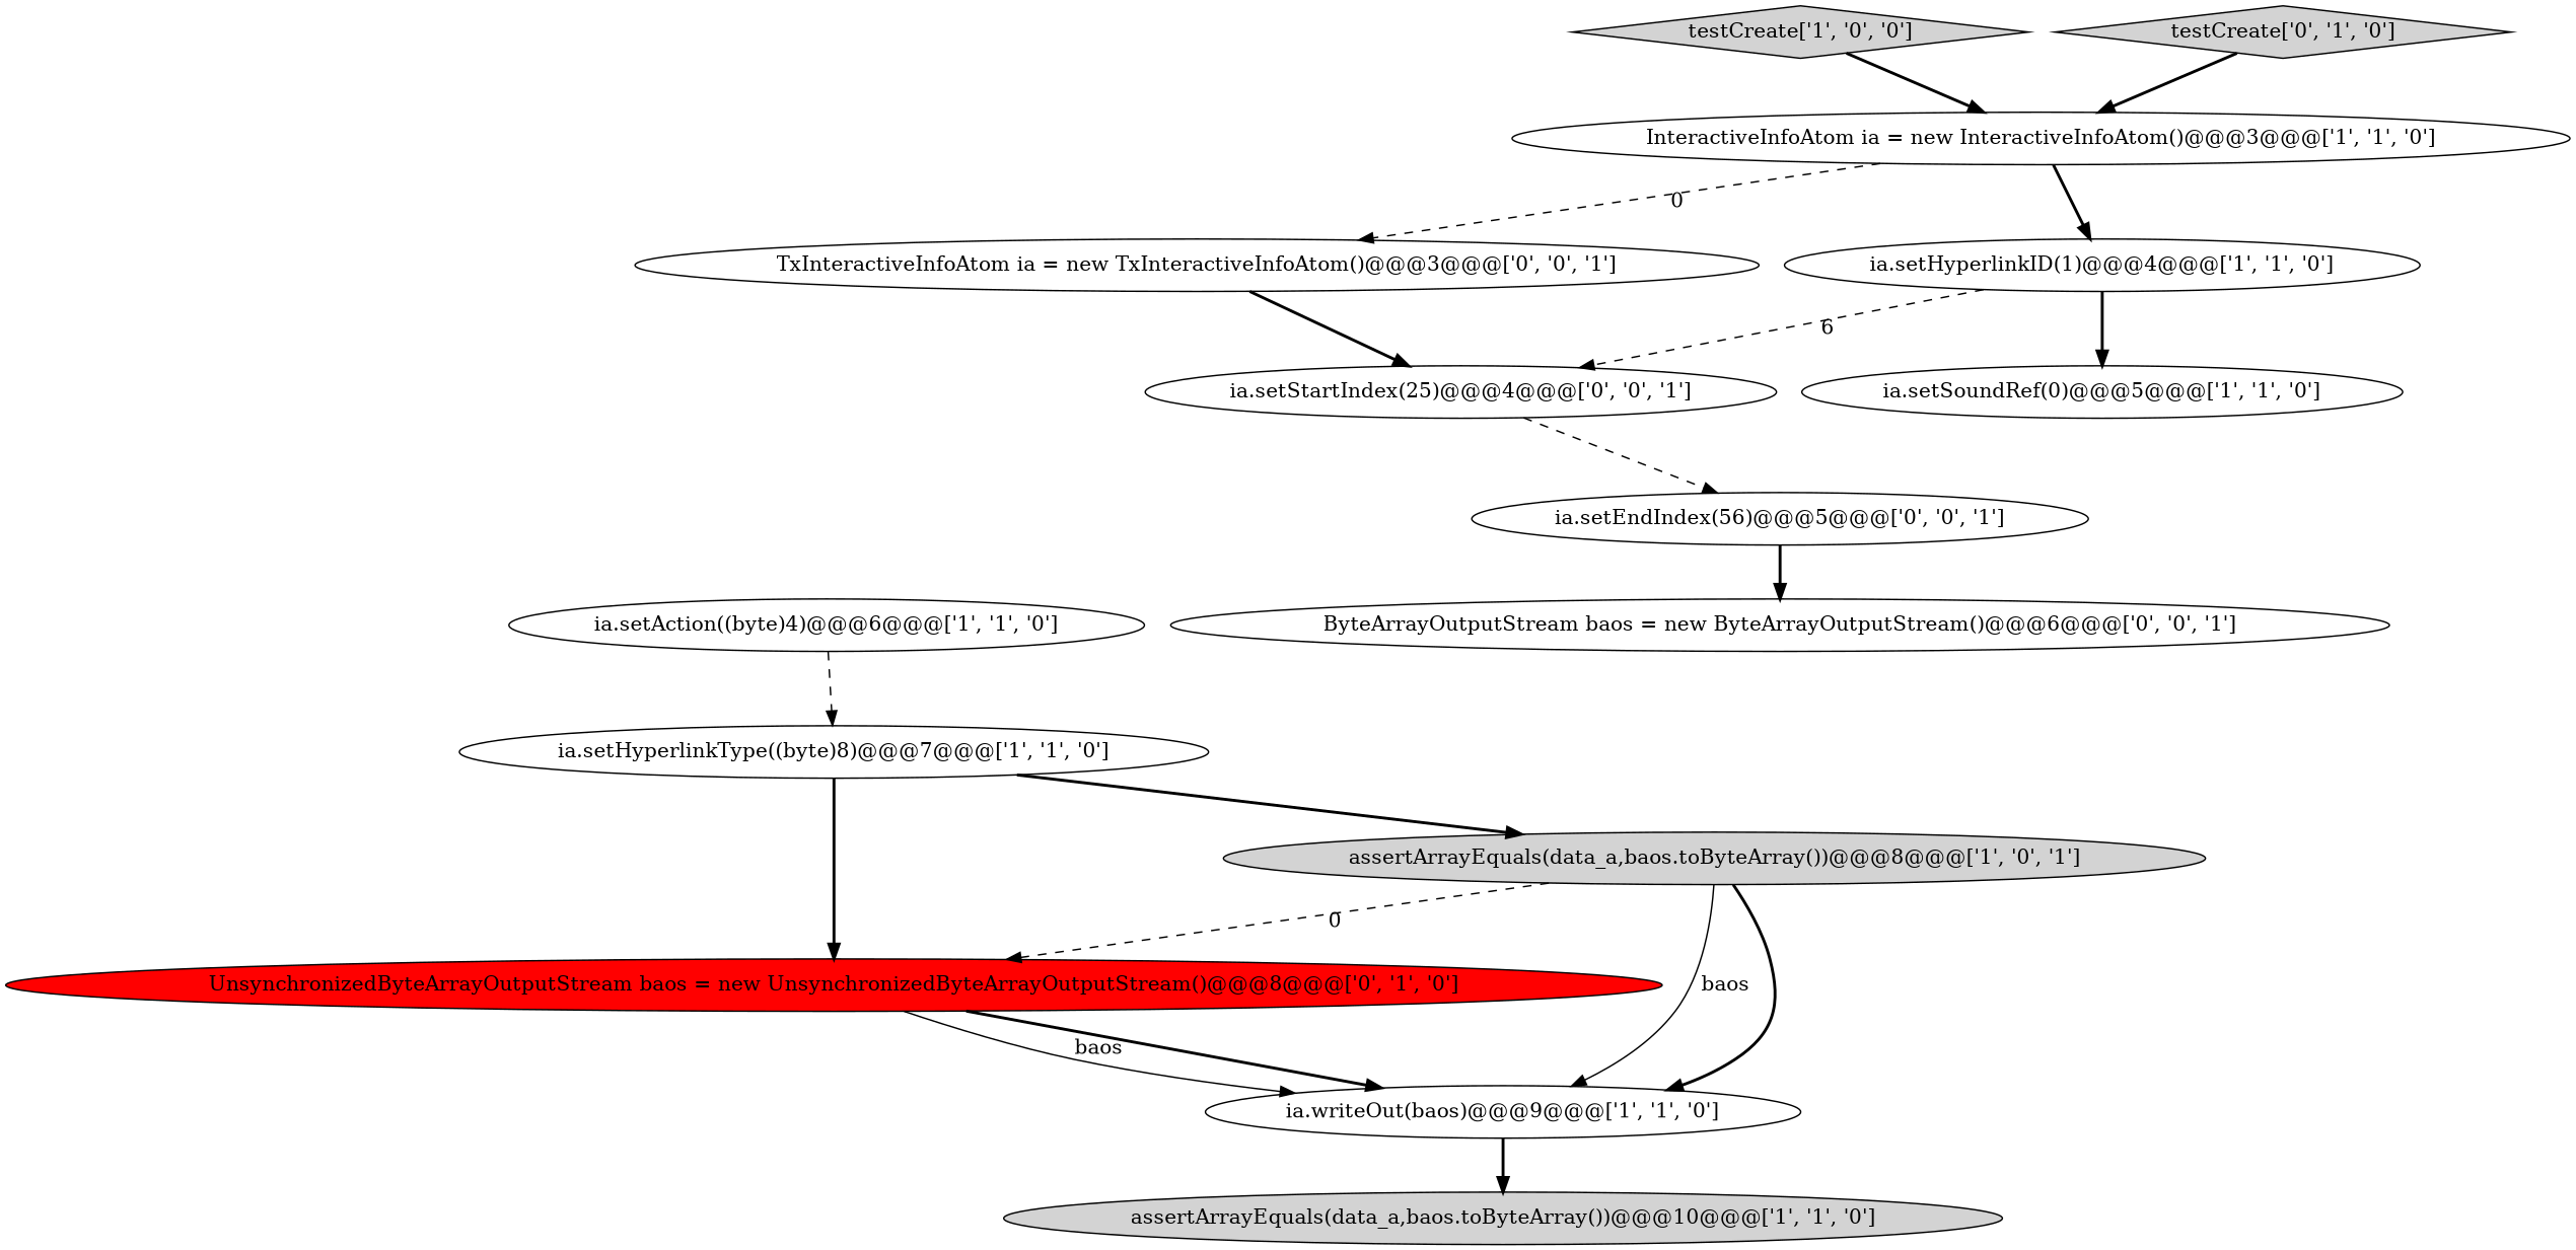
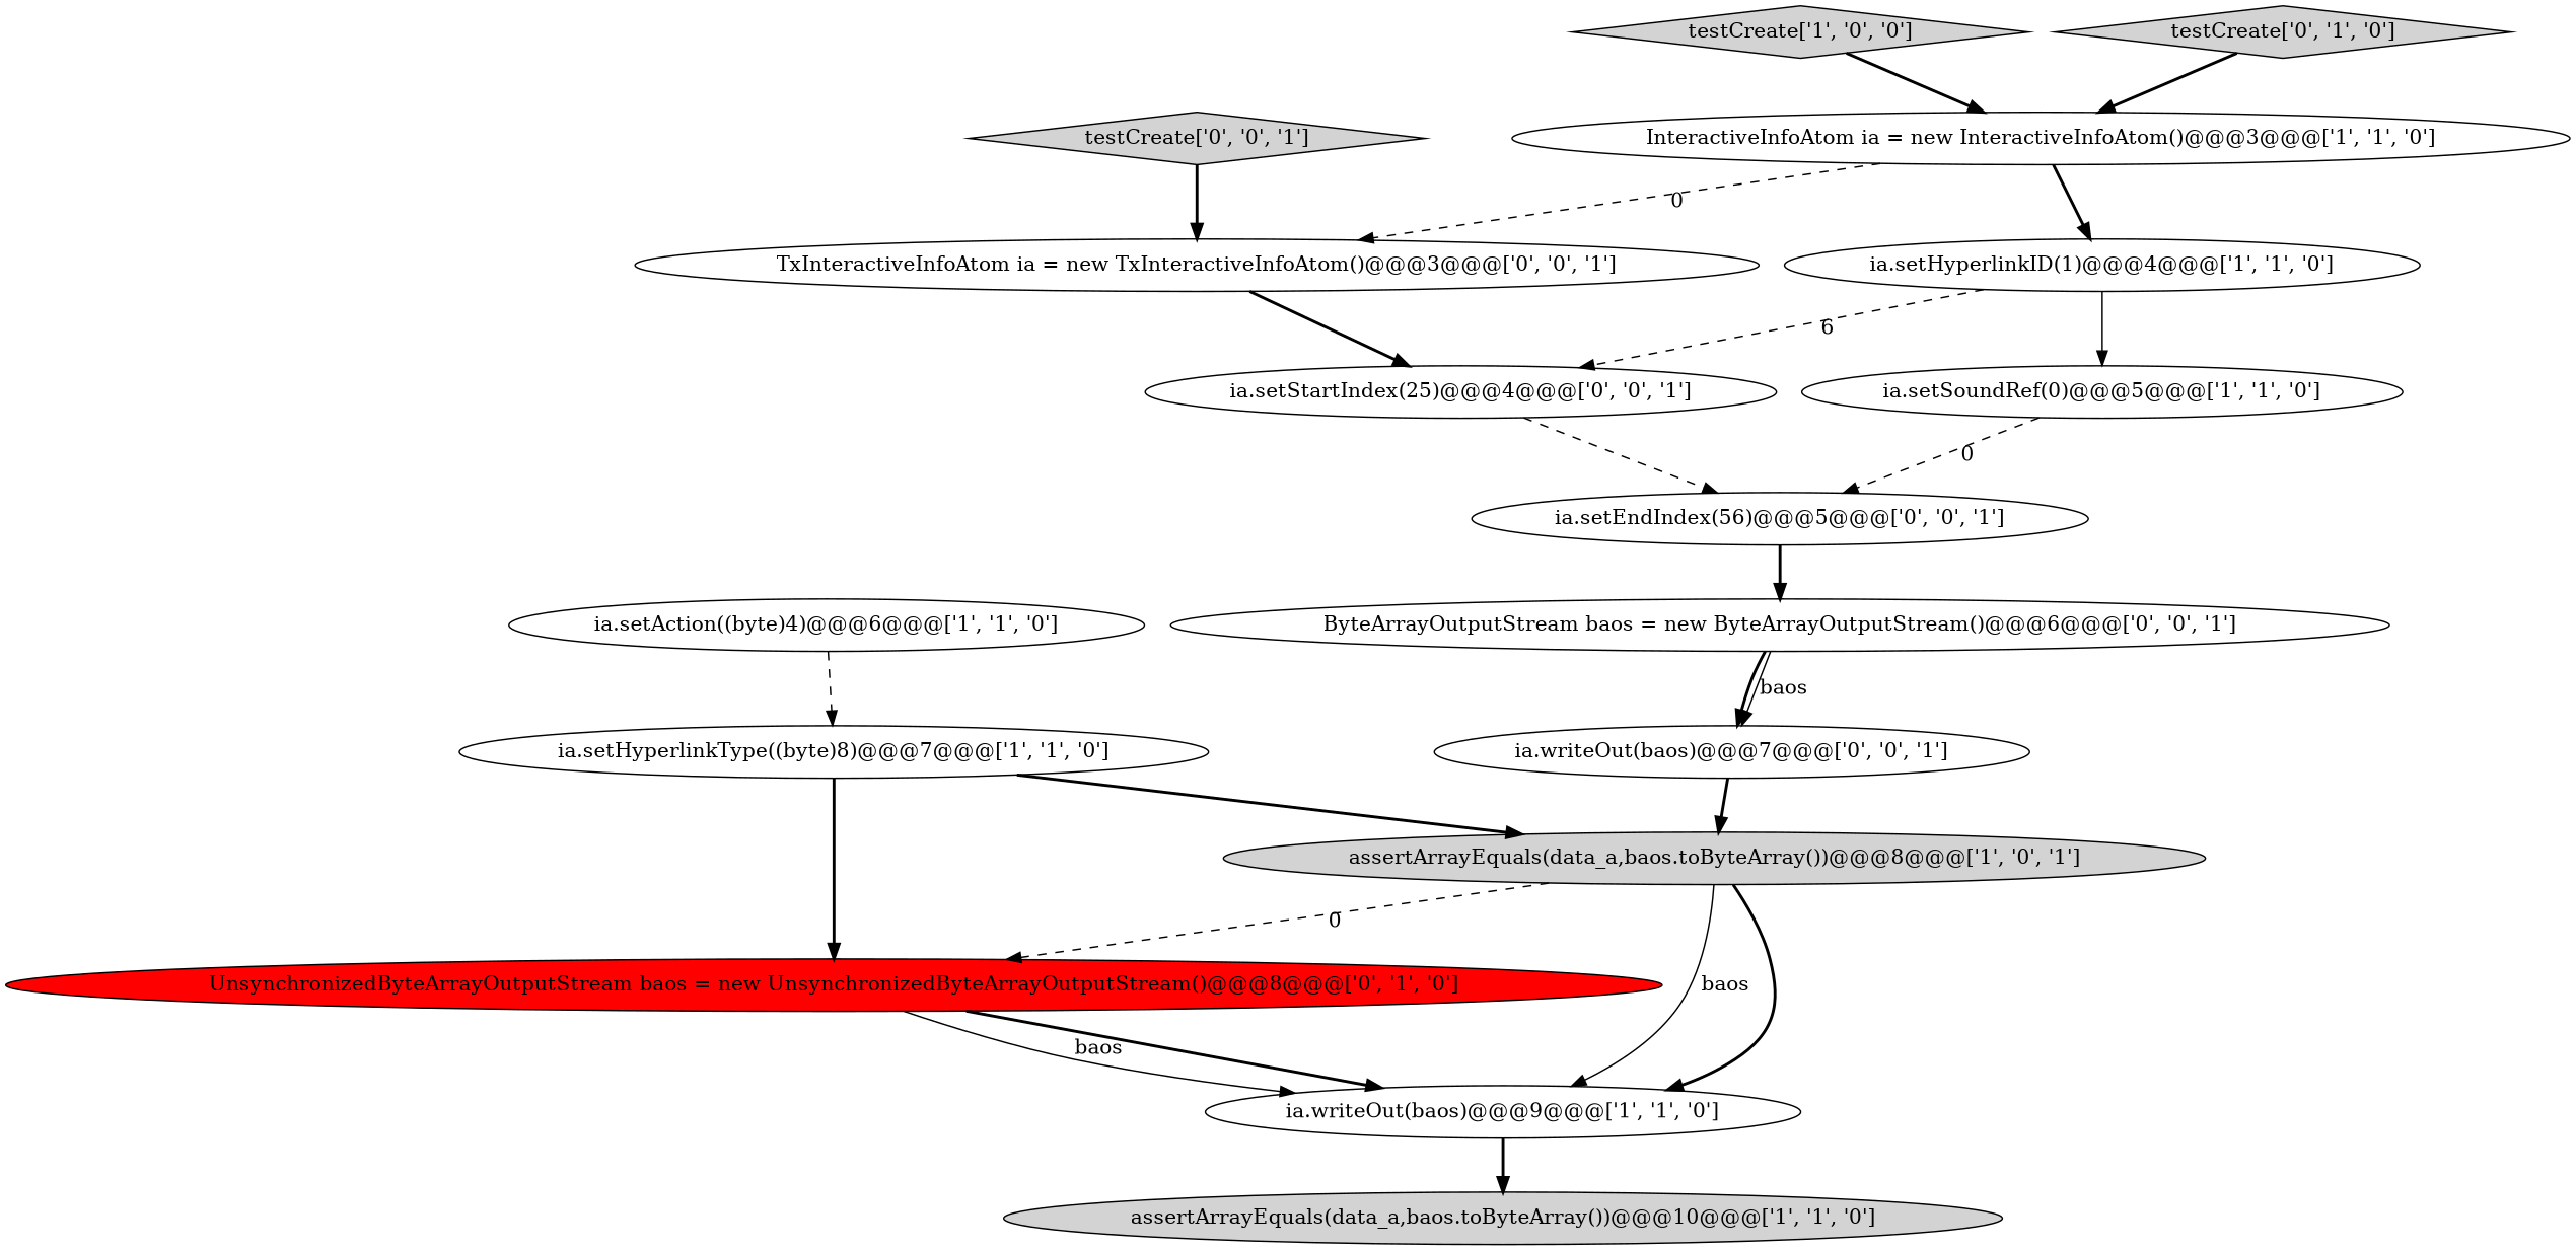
  digraph {
    node [fillcolor=white shape=ellipse style=filled]
    edge [style=bold]
    n1 [label="ia.setStartIndex(25)@@@4@@@['0', '0', '1']"]
    n2 [label="ia.setEndIndex(56)@@@5@@@['0', '0', '1']"]
    n3 [label="ByteArrayOutputStream baos = new ByteArrayOutputStream()@@@6@@@['0', '0', '1']"]
    n4 [fillcolor=lightgray label="testCreate['1', '0', '0']" shape=diamond]
    n5 [label="InteractiveInfoAtom ia = new InteractiveInfoAtom()@@@3@@@['1', '1', '0']"]
    n6 [label="ia.setHyperlinkID(1)@@@4@@@['1', '1', '0']"]
    n7 [label="TxInteractiveInfoAtom ia = new TxInteractiveInfoAtom()@@@3@@@['0', '0', '1']"]
    n8 [label="ia.setSoundRef(0)@@@5@@@['1', '1', '0']"]
    n9 [label="ia.setAction((byte)4)@@@6@@@['1', '1', '0']"]
    n10 [label="ia.setHyperlinkType((byte)8)@@@7@@@['1', '1', '0']"]
    n11 [fillcolor=lightgray label="assertArrayEquals(data_a,baos.toByteArray())@@@8@@@['1', '0', '1']"]
    n12 [fillcolor=red label="UnsynchronizedByteArrayOutputStream baos = new UnsynchronizedByteArrayOutputStream()@@@8@@@['0', '1', '0']"]
    n13 [label="ia.writeOut(baos)@@@9@@@['1', '1', '0']"]
    n14 [fillcolor=lightgray label="assertArrayEquals(data_a,baos.toByteArray())@@@10@@@['1', '1', '0']"]
+   n15 [label="ia.writeOut(baos)@@@7@@@['0', '0', '1']"]
    n16 [fillcolor=lightgray label="testCreate['0', '1', '0']" shape=diamond]
+   n17 [fillcolor=lightgray label="testCreate['0', '0', '1']" shape=diamond]
    n1 -> n2 [style=dashed]
    n2 -> n3
+   n3 -> n15 [label=baos style=solid]
+   n3 -> n15
    n4 -> n5
    n5 -> n6
    n5 -> n7 [label=0 style=dashed]
    n6 -> n1 [label=6 style=dashed]
-   n6 -> n8
+   n6 -> n8 [style=solid]
    n7 -> n1
+   n8 -> n2 [label=0 style=dashed]
    n9 -> n10 [style=dashed]
    n10 -> n11
    n10 -> n12
    n11 -> n12 [label=0 style=dashed]
    n11 -> n13
    n11 -> n13 [label=baos style=solid]
    n12 -> n13
    n12 -> n13 [label=baos style=solid]
    n13 -> n14
+   n15 -> n11
    n16 -> n5
+   n17 -> n7
  }
